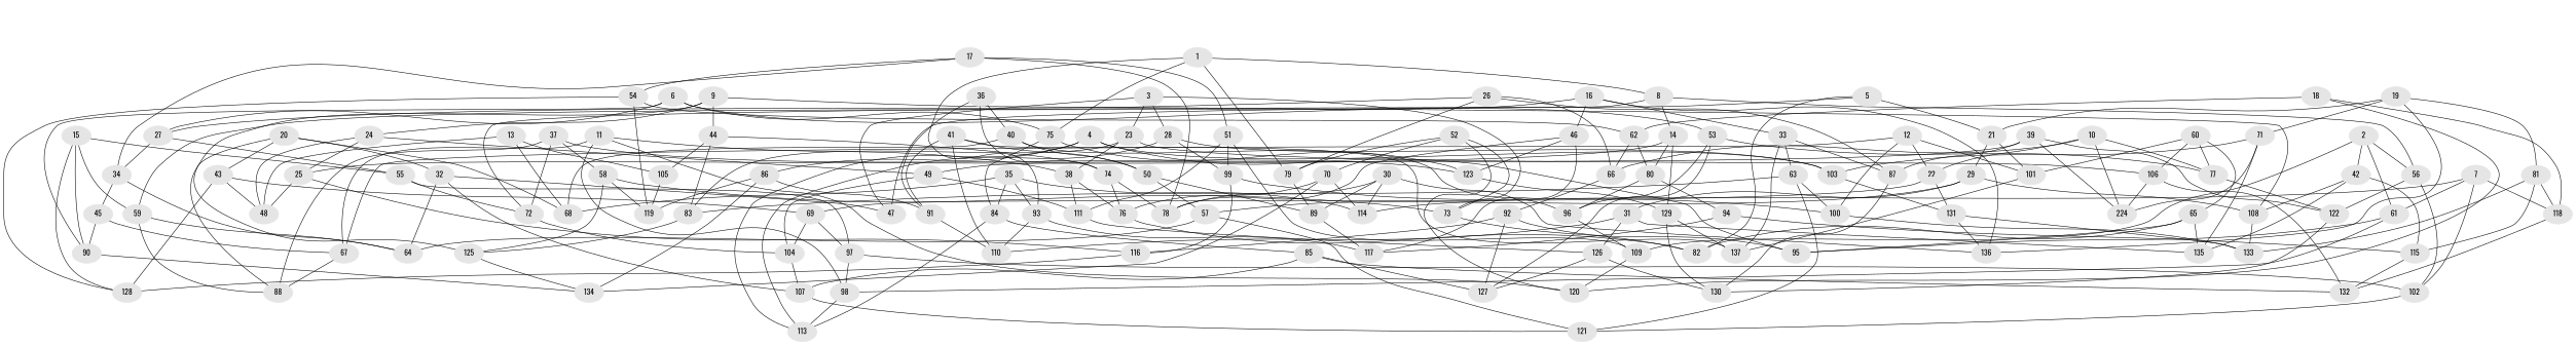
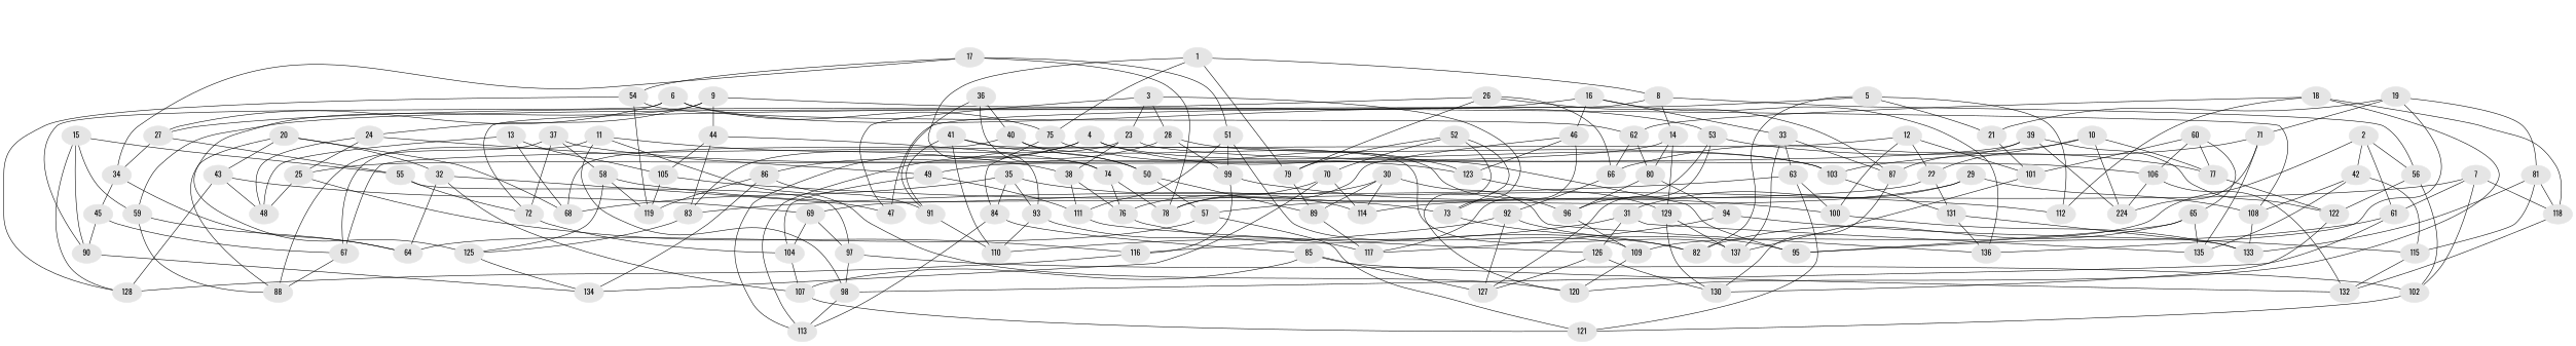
  graph {
    fontname=Oswald
    node [color=gray90 fontname=Oswald style=filled]
    edge [fontname=Oswald]
    1
    8
    75
    79
    93
    56
    14
    72
    84
    123
    89
    110
    117
    2
    42
    61
    109
    108
    135
    115
    102
    122
    95
    98
    120
    3
    23
    28
    47
    73
    38
    83
    106
    103
    113
    99
    82
    4
    86
    91
    119
    134
    131
    5
    21
+   112
    101
    29
    6
    27
    53
    90
    55
    34
    77
    96
    127
    7
    114
    118
    121
    132
    25
    80
    129
    104
    9
    24
    44
    125
    48
    49
    105
    74
    133
    10
    22
    66
    n79 [label=224]
    69
    92
    11
    67
    76
    111
    88
    12
    100
    137
    13
    68
    116
    94
    130
    15
    59
    128
    97
    64
    16
    33
    46
    136
    87
    63
    78
    17
    51
    54
    45
    62
    18
    19
    71
    81
    20
    32
    43
    107
    31
    57
    26
    126
    30
    35
    85
    36
    40
    50
    37
    58
    39
    41
    52
    70
    60
    65
    1 -- 8
    1 -- 75
    1 -- 79
    1 -- 93
    8 -- 56
    8 -- 14
    8 -- 72
    75 -- 84
    75 -- 123
    79 -- 89
    93 -- 110
    93 -- 117
    56 -- 102
    56 -- 122
    14 -- 25
    14 -- 80
    14 -- 129
    72 -- 104
    84 -- 113
    84 -- 85
    123 -- 129
    89 -- 117
    2 -- 56
    2 -- 42
    2 -- 61
    2 -- 109
    42 -- 108
    42 -- 135
    42 -- 115
    61 -- 95
    61 -- 98
    109 -- 120
    108 -- 133
    115 -- 132
    102 -- 121
    122 -- 130
    98 -- 113
    3 -- 23
    3 -- 28
    3 -- 47
    3 -- 73
    23 -- 38
    23 -- 83
    23 -- 106
    28 -- 103
    28 -- 113
    28 -- 99
    73 -- 82
    38 -- 76
    38 -- 111
    83 -- 125
    106 -- 132
    106 -- n79
    103 -- 131
    99 -- 100
    99 -- 116
    4 -- 95
    4 -- 103
    4 -- 113
    4 -- 86
    86 -- 91
    86 -- 119
    86 -- 134
    91 -- 110
    131 -- 133
    131 -- 136
    5 -- 47
    5 -- 82
    5 -- 21
+   5 -- 112
    21 -- 101
-   21 -- 29
    101 -- 137
    29 -- 108
    29 -- 31
    29 -- 57
    6 -- 75
    6 -- 27
    6 -- 53
    6 -- 90
    27 -- 55
    27 -- 34
    53 -- 77
    53 -- 96
    53 -- 127
    90 -- 134
    55 -- 72
    55 -- 97
    34 -- 64
    34 -- 45
    77 -- 122
    96 -- 109
    7 -- 61
    7 -- 102
    7 -- 114
    7 -- 118
    118 -- 132
    25 -- 48
    25 -- 116
    80 -- 96
    80 -- 94
    129 -- 137
    129 -- 130
    104 -- 107
    9 -- 108
    9 -- 24
    9 -- 44
    9 -- 125
    24 -- 25
    24 -- 48
    24 -- 49
    44 -- 83
    44 -- 105
    44 -- 74
    125 -- 134
    49 -- 104
    49 -- 111
    105 -- 119
+   105 -- 112
    74 -- 76
    74 -- 78
    10 -- 77
    10 -- 22
    10 -- 66
    10 -- n79
    22 -- 131
    22 -- 69
    66 -- 92
    69 -- 104
    69 -- 97
    92 -- 95
    92 -- 127
    92 -- 116
    11 -- 98
    11 -- 120
    11 -- 38
    11 -- 67
    67 -- 88
    76 -- 82
    111 -- 126
    12 -- 101
    12 -- 22
    12 -- 67
    12 -- 100
    100 -- 133
    13 -- 48
    13 -- 105
    13 -- 68
    116 -- 128
    94 -- 117
    94 -- 115
    15 -- 90
    15 -- 55
    15 -- 59
    15 -- 128
    59 -- 88
    59 -- 64
    97 -- 102
    97 -- 98
    16 -- 59
    16 -- 33
    16 -- 46
    16 -- 136
    33 -- 137
    33 -- 87
    33 -- 63
    46 -- 123
    46 -- 117
    46 -- 78
    87 -- 130
    63 -- 83
    63 -- 121
    63 -- 100
    17 -- 34
    17 -- 78
    17 -- 51
    17 -- 54
    51 -- 109
    51 -- 99
    51 -- 111
    54 -- 119
    54 -- 128
    54 -- 62
    45 -- 90
    45 -- 67
    62 -- 80
    62 -- 66
    18 -- 120
+   18 -- 112
    18 -- 118
    18 -- 62
    19 -- 21
    19 -- 136
    19 -- 71
    19 -- 81
    71 -- 135
    71 -- 103
    71 -- n79
    81 -- 115
    81 -- 118
    81 -- 133
    20 -- 88
    20 -- 68
    20 -- 32
    20 -- 43
    32 -- 47
    32 -- 64
    32 -- 107
    43 -- 48
    43 -- 69
    43 -- 128
    107 -- 121
    31 -- 110
    31 -- 135
    31 -- 126
    57 -- 121
    57 -- 64
    26 -- 79
    26 -- 27
    26 -- 66
    26 -- 87
    126 -- 127
    126 -- 130
    30 -- 89
    30 -- 114
    30 -- 136
    30 -- 78
    35 -- 93
    35 -- 84
    35 -- 114
    35 -- 68
    85 -- 127
    85 -- 132
    85 -- 107
    36 -- 91
    36 -- 74
    36 -- 40
    40 -- 96
    40 -- 68
    40 -- 50
    50 -- 89
    50 -- 57
    37 -- 72
    37 -- 123
    37 -- 88
    37 -- 58
    58 -- 73
    58 -- 119
    58 -- 125
    39 -- 122
    39 -- 49
    39 -- n79
    39 -- 87
    41 -- 110
    41 -- 91
    41 -- 137
    41 -- 50
    52 -- 79
    52 -- 120
    52 -- 73
    52 -- 70
    70 -- 134
    70 -- 114
    70 -- 76
    60 -- 106
    60 -- 101
    60 -- 77
    60 -- 65
    65 -- 135
    65 -- 95
    65 -- 82
  }
